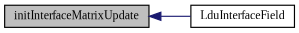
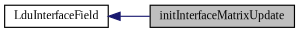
  digraph {
    rankdir=LR
    fontname="Liberation Serif"
    node [color=black fontname="Liberation Serif" fontsize=10 shape=record]
    n1 [fillcolor=grey75 fontcolor=black height=0.2 label=initInterfaceMatrixUpdate style=filled width=0.4]
    n2 [height=0.2 label=LduInterfaceField width=0.4]
-   n1 -> n2 [color=midnightblue dir=back fontname="Liberation Serif" fontsize=10 labelfontname=Helvetica labelfontsize=10 style=solid]
+   n2 -> n1 [color=midnightblue dir=back fontname="Liberation Serif" fontsize=10 labelfontname=Helvetica labelfontsize=10 style=solid]
  }
